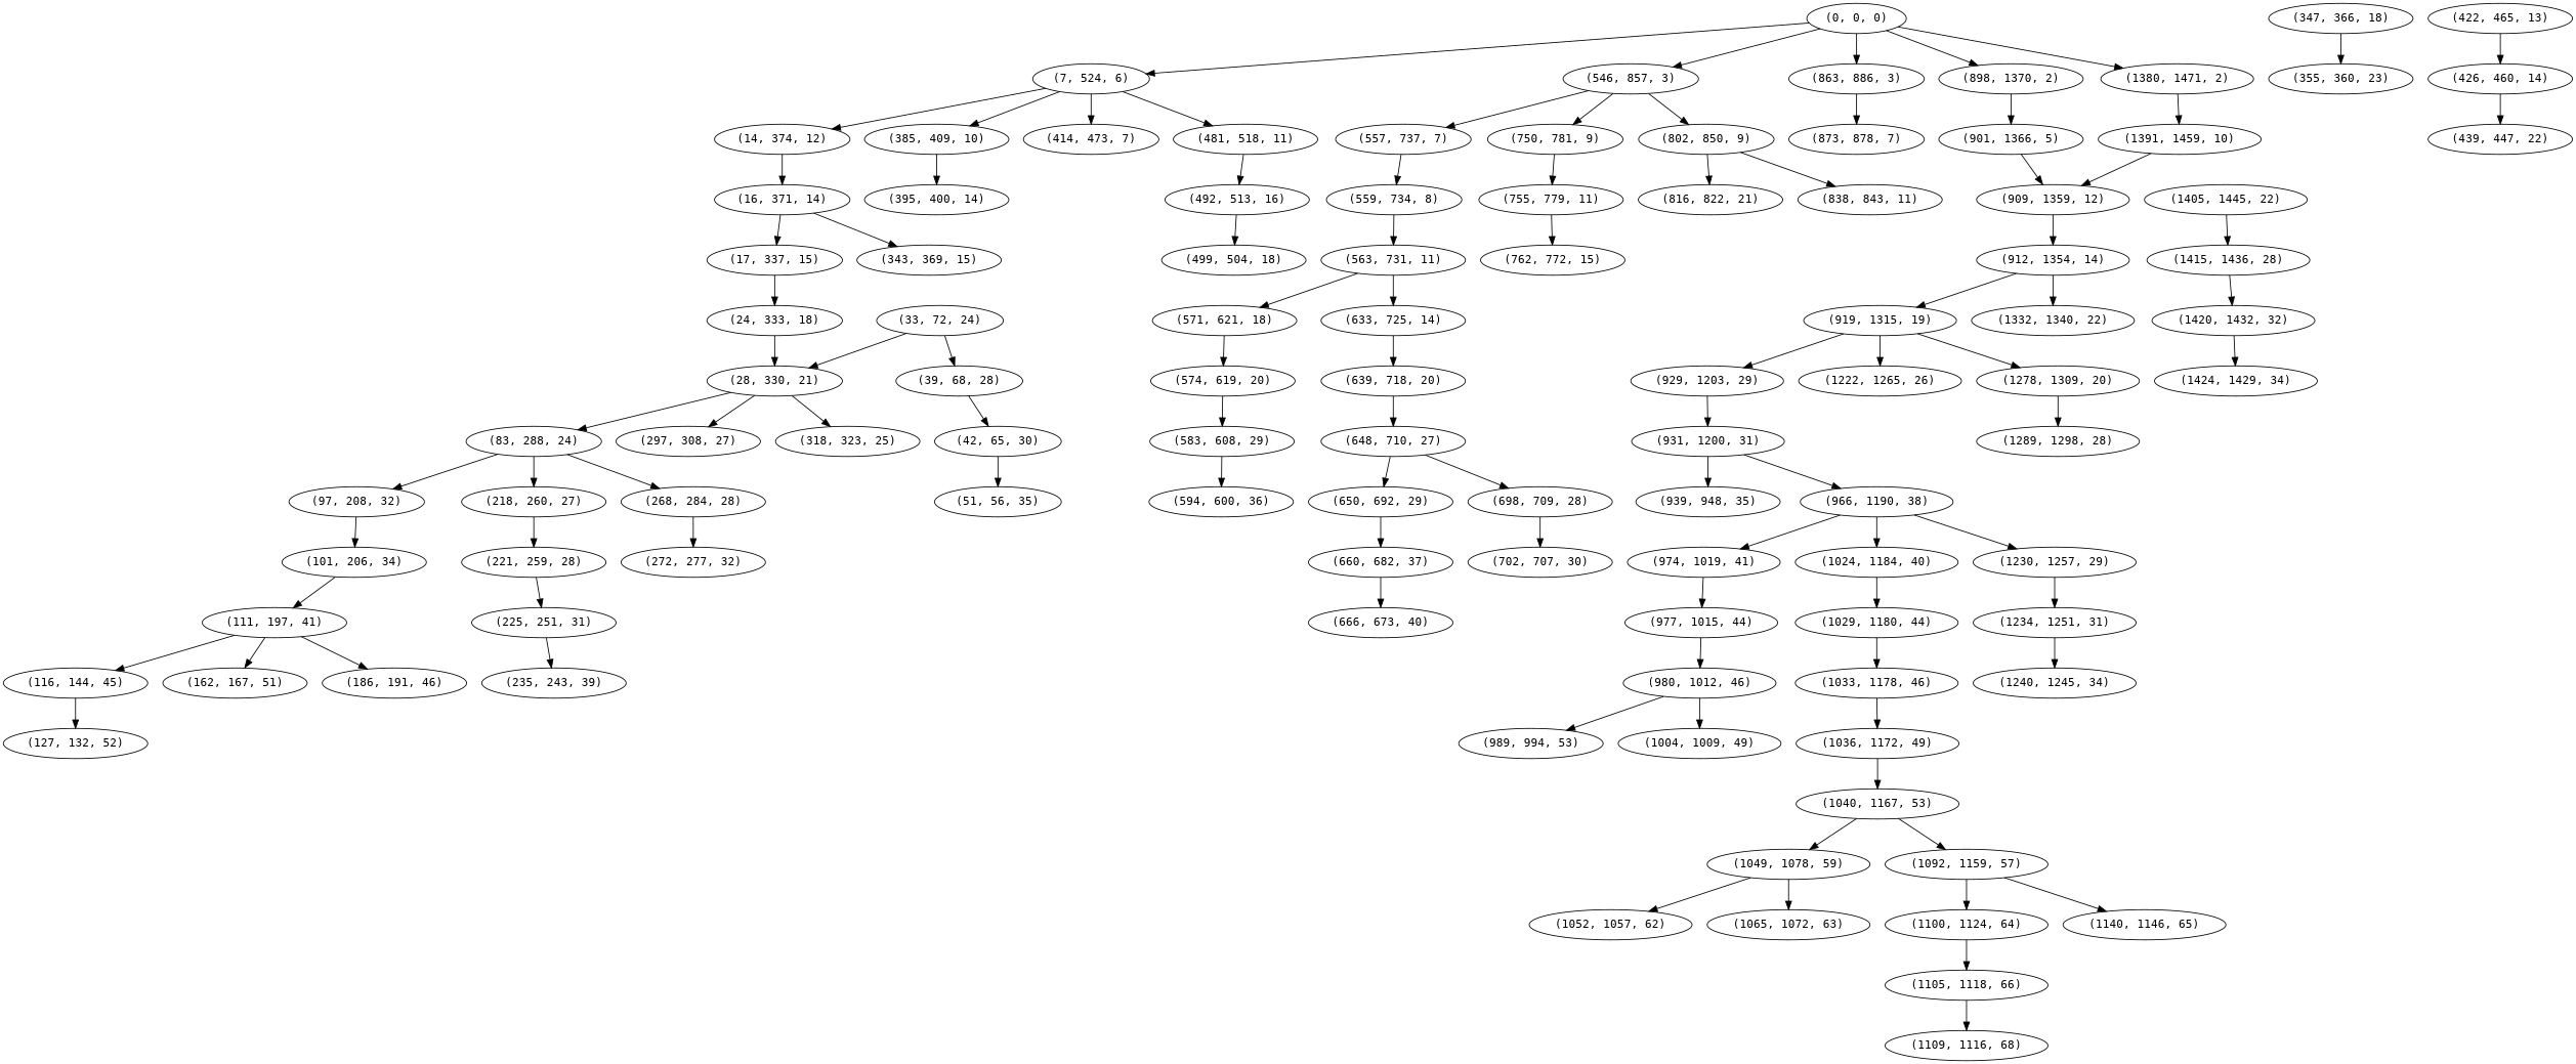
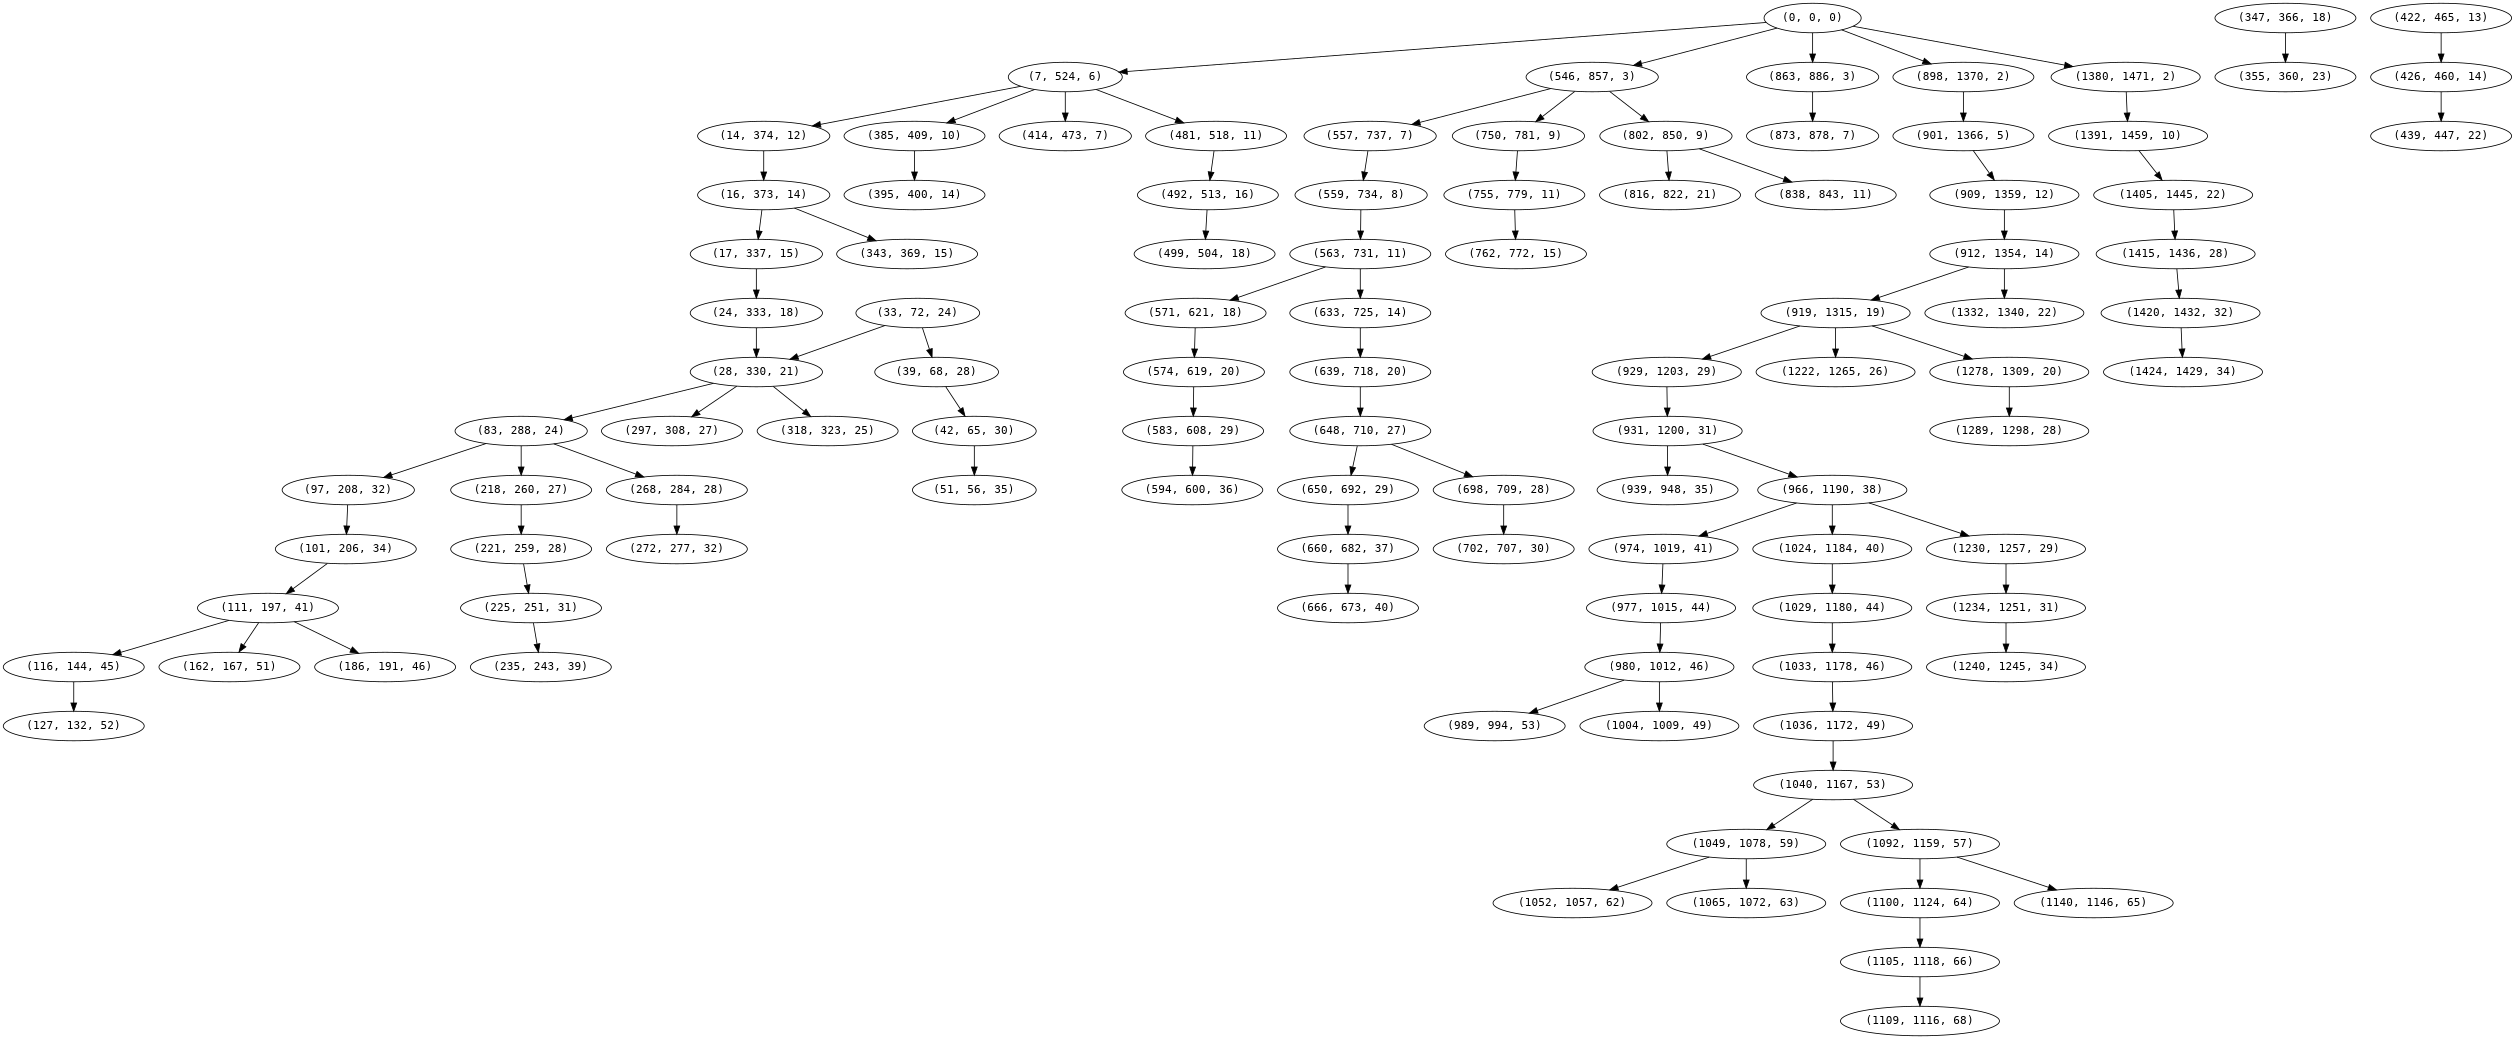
  digraph {
    fontname="DejaVu Sans Mono"
    node [fontname="DejaVu Sans Mono"]
    edge [fontname="DejaVu Sans Mono"]
    "(0, 0, 0)"
    "(7, 524, 6)"
    "(546, 857, 3)"
    "(863, 886, 3)"
    "(898, 1370, 2)"
    "(1380, 1471, 2)"
    "(14, 374, 12)"
    "(385, 409, 10)"
    "(414, 473, 7)"
    "(481, 518, 11)"
    "(557, 737, 7)"
    "(750, 781, 9)"
    "(802, 850, 9)"
    "(873, 878, 7)"
    "(901, 1366, 5)"
    "(1391, 1459, 10)"
-   "(16, 371, 14)"
+   "(16, 371, 14)" [label="(16, 373, 14)"]
    "(395, 400, 14)"
    "(492, 513, 16)"
    "(17, 337, 15)"
    "(343, 369, 15)"
    "(24, 333, 18)"
    "(28, 330, 21)"
    "(83, 288, 24)"
    "(297, 308, 27)"
    "(318, 323, 25)"
    "(33, 72, 24)"
    "(39, 68, 28)"
    "(97, 208, 32)"
    "(218, 260, 27)"
    "(268, 284, 28)"
    "(42, 65, 30)"
    "(51, 56, 35)"
    "(101, 206, 34)"
    "(221, 259, 28)"
    "(272, 277, 32)"
    "(111, 197, 41)"
    "(116, 144, 45)"
    "(162, 167, 51)"
    "(186, 191, 46)"
    "(127, 132, 52)"
    "(225, 251, 31)"
    "(235, 243, 39)"
    "(347, 366, 18)"
    "(355, 360, 23)"
    "(422, 465, 13)"
    "(426, 460, 14)"
    "(439, 447, 22)"
    "(499, 504, 18)"
    "(559, 734, 8)"
    "(755, 779, 11)"
    "(816, 822, 21)"
    "(838, 843, 11)"
    "(563, 731, 11)"
    "(571, 621, 18)"
    "(633, 725, 14)"
    "(574, 619, 20)"
    "(639, 718, 20)"
    "(583, 608, 29)"
    "(594, 600, 36)"
    "(648, 710, 27)"
    "(650, 692, 29)"
    "(698, 709, 28)"
    "(660, 682, 37)"
    "(702, 707, 30)"
    "(666, 673, 40)"
    "(762, 772, 15)"
    "(909, 1359, 12)"
    "(912, 1354, 14)"
    "(919, 1315, 19)"
    "(1332, 1340, 22)"
    "(929, 1203, 29)"
    "(1222, 1265, 26)"
    "(1278, 1309, 20)"
    "(931, 1200, 31)"
    "(1289, 1298, 28)"
    "(939, 948, 35)"
    "(966, 1190, 38)"
    "(974, 1019, 41)"
    "(1024, 1184, 40)"
    "(1230, 1257, 29)"
    "(977, 1015, 44)"
    "(1029, 1180, 44)"
    "(980, 1012, 46)"
    "(989, 994, 53)"
    "(1004, 1009, 49)"
    "(1033, 1178, 46)"
    "(1036, 1172, 49)"
    "(1040, 1167, 53)"
    "(1049, 1078, 59)"
    "(1092, 1159, 57)"
    "(1052, 1057, 62)"
    "(1065, 1072, 63)"
    "(1100, 1124, 64)"
    "(1140, 1146, 65)"
    "(1105, 1118, 66)"
    "(1109, 1116, 68)"
    "(1234, 1251, 31)"
    "(1240, 1245, 34)"
    "(1405, 1445, 22)"
    "(1415, 1436, 28)"
    "(1420, 1432, 32)"
    "(1424, 1429, 34)"
    "(0, 0, 0)" -> "(7, 524, 6)"
    "(0, 0, 0)" -> "(546, 857, 3)"
    "(0, 0, 0)" -> "(863, 886, 3)"
    "(0, 0, 0)" -> "(898, 1370, 2)"
    "(0, 0, 0)" -> "(1380, 1471, 2)"
    "(7, 524, 6)" -> "(14, 374, 12)"
    "(7, 524, 6)" -> "(385, 409, 10)"
    "(7, 524, 6)" -> "(414, 473, 7)"
    "(7, 524, 6)" -> "(481, 518, 11)"
    "(546, 857, 3)" -> "(557, 737, 7)"
    "(546, 857, 3)" -> "(750, 781, 9)"
    "(546, 857, 3)" -> "(802, 850, 9)"
    "(863, 886, 3)" -> "(873, 878, 7)"
    "(898, 1370, 2)" -> "(901, 1366, 5)"
    "(1380, 1471, 2)" -> "(1391, 1459, 10)"
    "(14, 374, 12)" -> "(16, 371, 14)"
    "(385, 409, 10)" -> "(395, 400, 14)"
    "(481, 518, 11)" -> "(492, 513, 16)"
    "(557, 737, 7)" -> "(559, 734, 8)"
    "(750, 781, 9)" -> "(755, 779, 11)"
    "(802, 850, 9)" -> "(816, 822, 21)"
    "(802, 850, 9)" -> "(838, 843, 11)"
    "(901, 1366, 5)" -> "(909, 1359, 12)"
-   "(1391, 1459, 10)" -> "(909, 1359, 12)"
+   "(1391, 1459, 10)" -> "(1405, 1445, 22)"
    "(16, 371, 14)" -> "(17, 337, 15)"
    "(16, 371, 14)" -> "(343, 369, 15)"
    "(492, 513, 16)" -> "(499, 504, 18)"
    "(17, 337, 15)" -> "(24, 333, 18)"
    "(24, 333, 18)" -> "(28, 330, 21)"
    "(28, 330, 21)" -> "(83, 288, 24)"
    "(28, 330, 21)" -> "(297, 308, 27)"
    "(28, 330, 21)" -> "(318, 323, 25)"
    "(83, 288, 24)" -> "(97, 208, 32)"
    "(83, 288, 24)" -> "(218, 260, 27)"
    "(83, 288, 24)" -> "(268, 284, 28)"
    "(33, 72, 24)" -> "(28, 330, 21)"
    "(33, 72, 24)" -> "(39, 68, 28)"
    "(39, 68, 28)" -> "(42, 65, 30)"
    "(97, 208, 32)" -> "(101, 206, 34)"
    "(218, 260, 27)" -> "(221, 259, 28)"
    "(268, 284, 28)" -> "(272, 277, 32)"
    "(42, 65, 30)" -> "(51, 56, 35)"
    "(101, 206, 34)" -> "(111, 197, 41)"
    "(221, 259, 28)" -> "(225, 251, 31)"
    "(111, 197, 41)" -> "(116, 144, 45)"
    "(111, 197, 41)" -> "(162, 167, 51)"
    "(111, 197, 41)" -> "(186, 191, 46)"
    "(116, 144, 45)" -> "(127, 132, 52)"
    "(225, 251, 31)" -> "(235, 243, 39)"
    "(347, 366, 18)" -> "(355, 360, 23)"
    "(422, 465, 13)" -> "(426, 460, 14)"
    "(426, 460, 14)" -> "(439, 447, 22)"
    "(559, 734, 8)" -> "(563, 731, 11)"
    "(755, 779, 11)" -> "(762, 772, 15)"
    "(563, 731, 11)" -> "(571, 621, 18)"
    "(563, 731, 11)" -> "(633, 725, 14)"
    "(571, 621, 18)" -> "(574, 619, 20)"
    "(633, 725, 14)" -> "(639, 718, 20)"
    "(574, 619, 20)" -> "(583, 608, 29)"
    "(639, 718, 20)" -> "(648, 710, 27)"
    "(583, 608, 29)" -> "(594, 600, 36)"
    "(648, 710, 27)" -> "(650, 692, 29)"
    "(648, 710, 27)" -> "(698, 709, 28)"
    "(650, 692, 29)" -> "(660, 682, 37)"
    "(698, 709, 28)" -> "(702, 707, 30)"
    "(660, 682, 37)" -> "(666, 673, 40)"
    "(909, 1359, 12)" -> "(912, 1354, 14)"
    "(912, 1354, 14)" -> "(919, 1315, 19)"
    "(912, 1354, 14)" -> "(1332, 1340, 22)"
    "(919, 1315, 19)" -> "(929, 1203, 29)"
    "(919, 1315, 19)" -> "(1222, 1265, 26)"
    "(919, 1315, 19)" -> "(1278, 1309, 20)"
    "(929, 1203, 29)" -> "(931, 1200, 31)"
    "(1278, 1309, 20)" -> "(1289, 1298, 28)"
    "(931, 1200, 31)" -> "(939, 948, 35)"
    "(931, 1200, 31)" -> "(966, 1190, 38)"
    "(966, 1190, 38)" -> "(974, 1019, 41)"
    "(966, 1190, 38)" -> "(1024, 1184, 40)"
    "(966, 1190, 38)" -> "(1230, 1257, 29)"
    "(974, 1019, 41)" -> "(977, 1015, 44)"
    "(1024, 1184, 40)" -> "(1029, 1180, 44)"
    "(1230, 1257, 29)" -> "(1234, 1251, 31)"
    "(977, 1015, 44)" -> "(980, 1012, 46)"
    "(1029, 1180, 44)" -> "(1033, 1178, 46)"
    "(980, 1012, 46)" -> "(989, 994, 53)"
    "(980, 1012, 46)" -> "(1004, 1009, 49)"
    "(1033, 1178, 46)" -> "(1036, 1172, 49)"
    "(1036, 1172, 49)" -> "(1040, 1167, 53)"
    "(1040, 1167, 53)" -> "(1049, 1078, 59)"
    "(1040, 1167, 53)" -> "(1092, 1159, 57)"
    "(1049, 1078, 59)" -> "(1052, 1057, 62)"
    "(1049, 1078, 59)" -> "(1065, 1072, 63)"
    "(1092, 1159, 57)" -> "(1100, 1124, 64)"
    "(1092, 1159, 57)" -> "(1140, 1146, 65)"
    "(1100, 1124, 64)" -> "(1105, 1118, 66)"
    "(1105, 1118, 66)" -> "(1109, 1116, 68)"
    "(1234, 1251, 31)" -> "(1240, 1245, 34)"
    "(1405, 1445, 22)" -> "(1415, 1436, 28)"
    "(1415, 1436, 28)" -> "(1420, 1432, 32)"
    "(1420, 1432, 32)" -> "(1424, 1429, 34)"
  }
